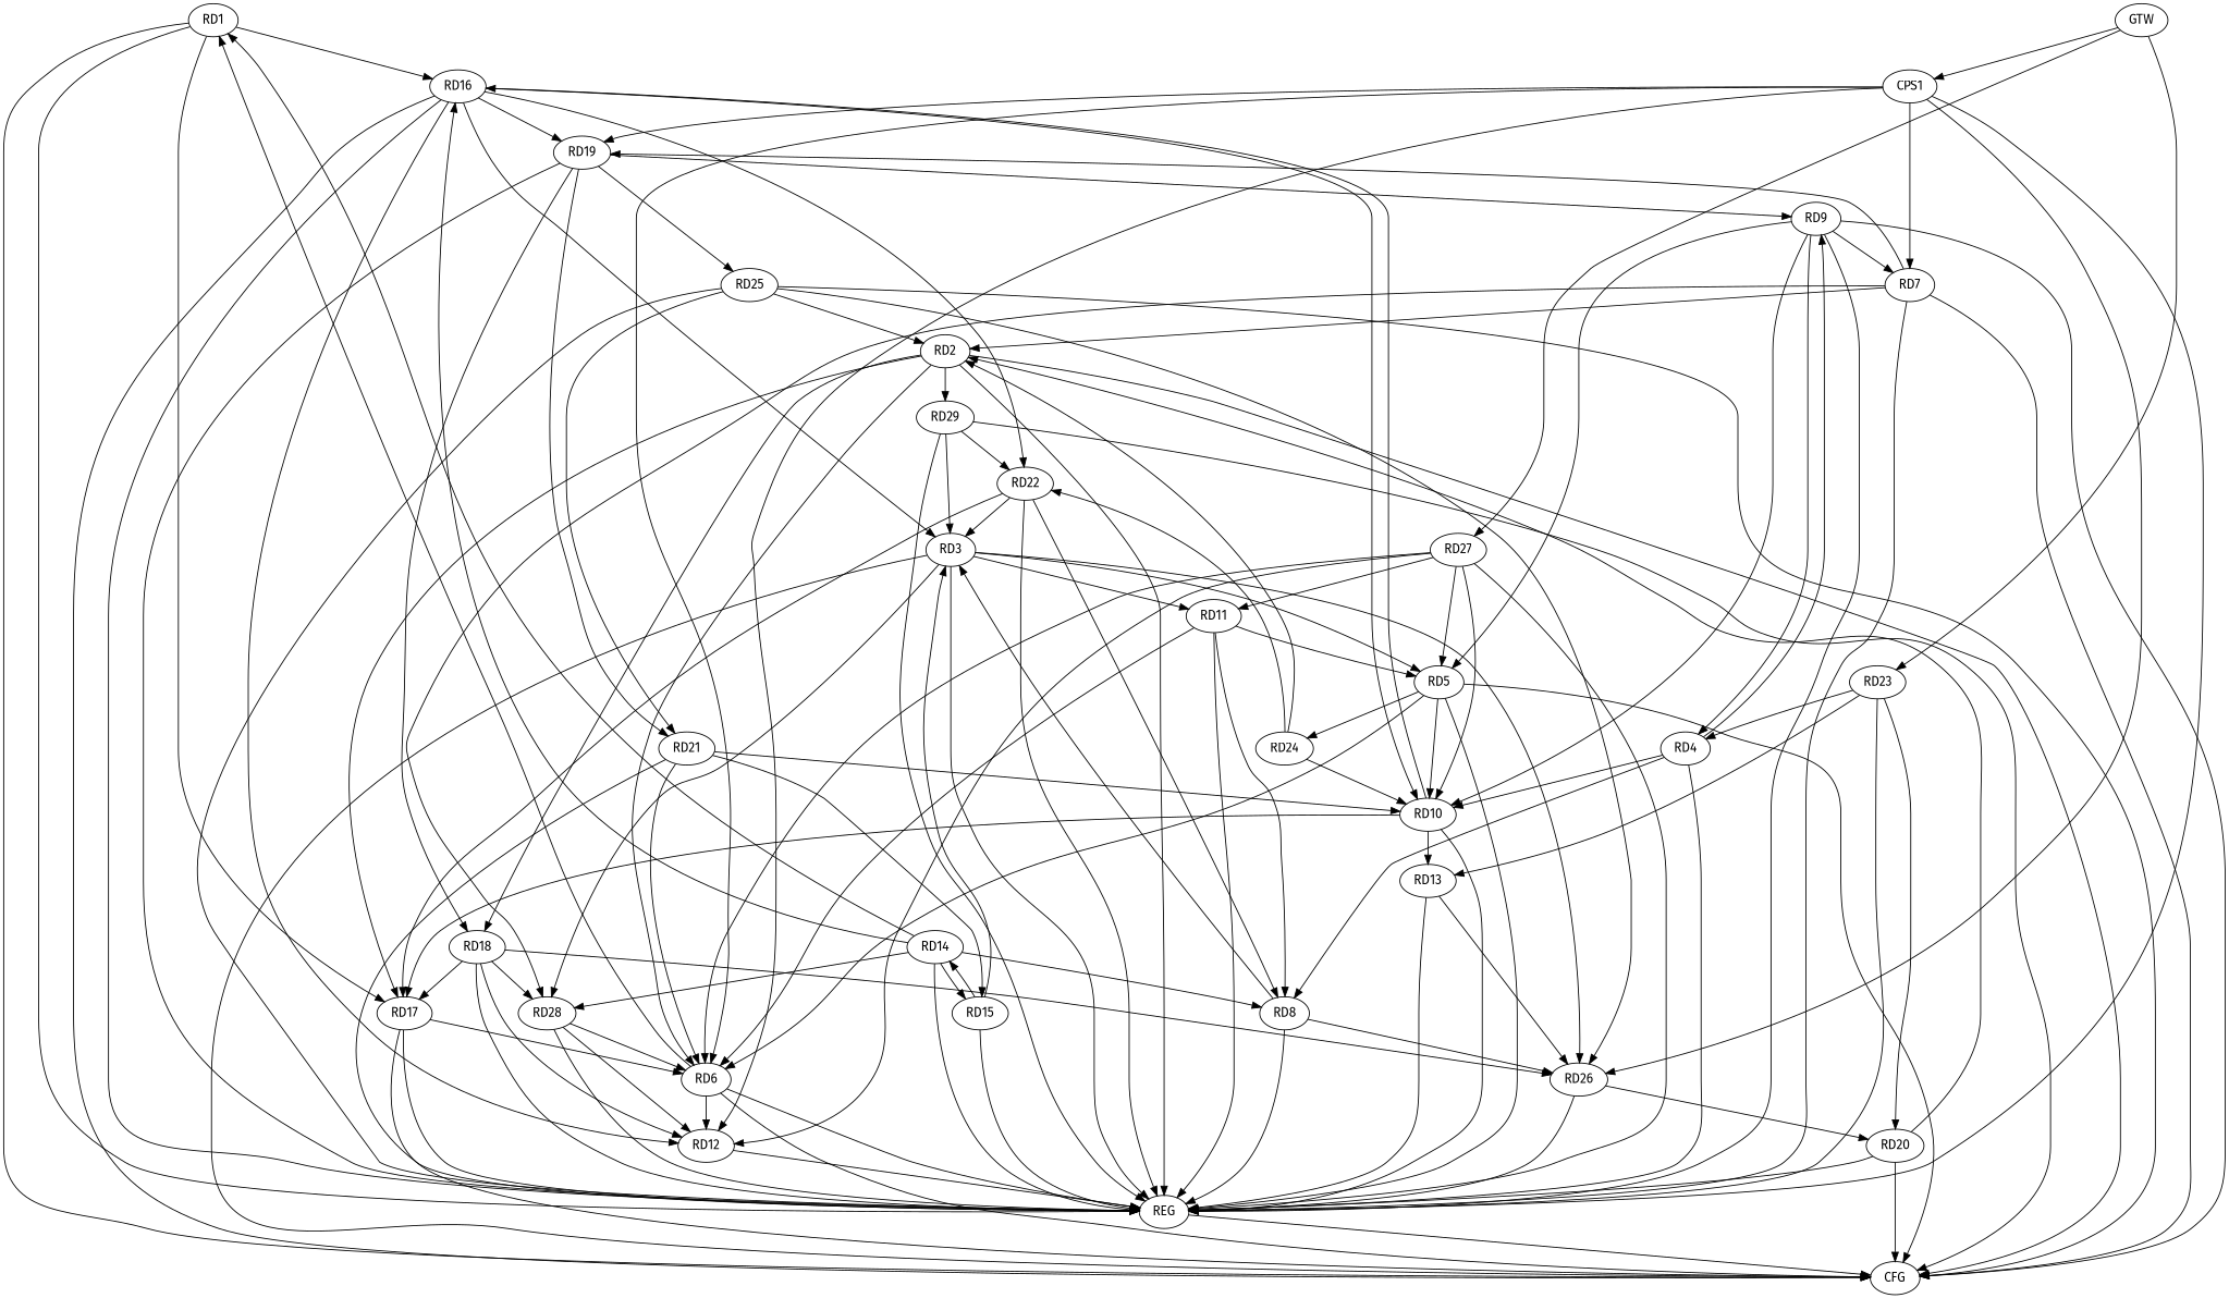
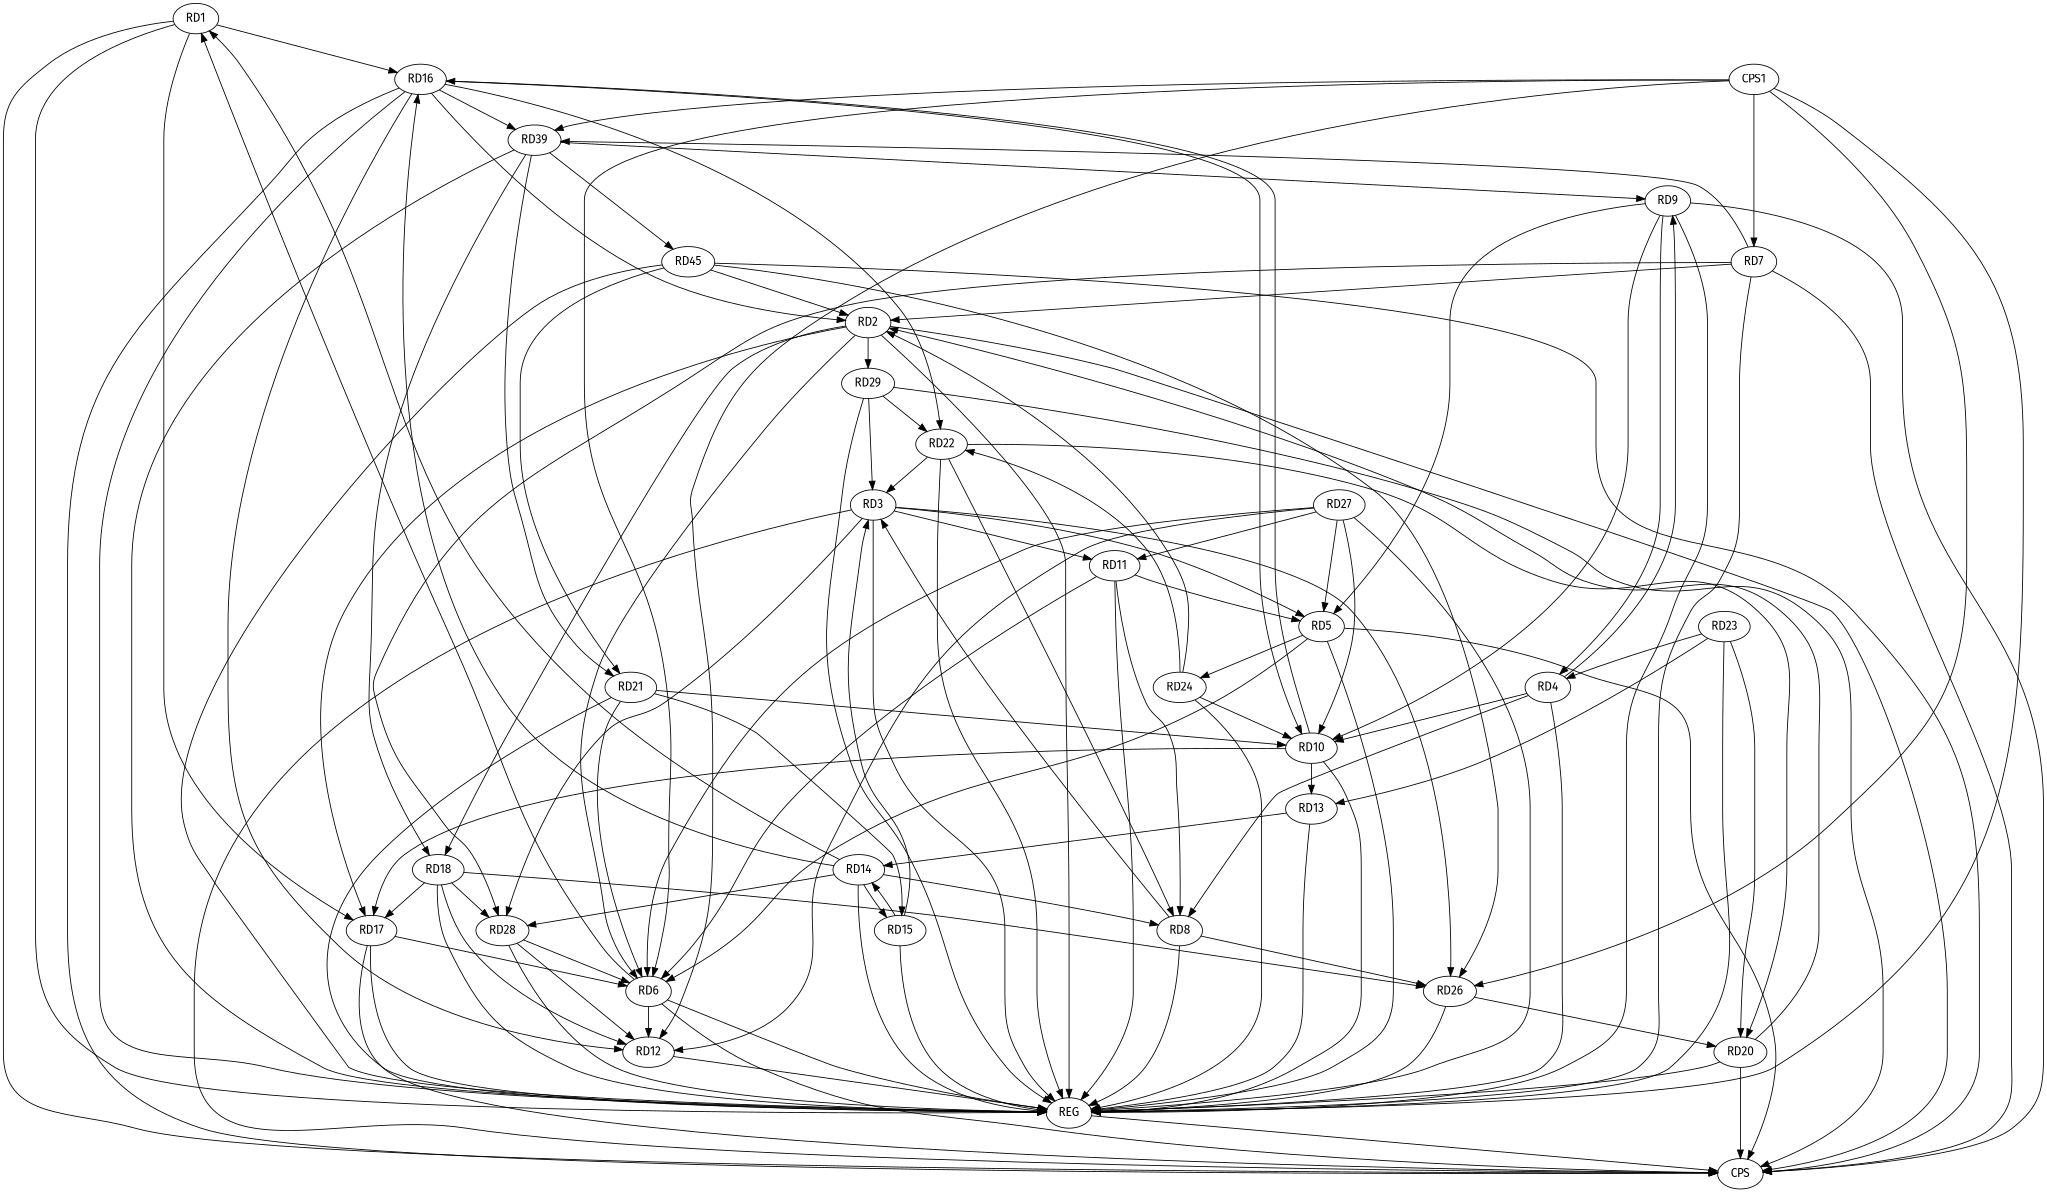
  strict digraph {
    fontname="Fira Sans"
    node [fontname="Fira Sans"]
    edge [fontname="Fira Sans"]
    n1 [label=RD1]
    n2 [label=RD16]
    n3 [label=RD17]
    n4 [label=REG]
-   n5 [label=CFG]
+   n5 [label=CPS]
    n6 [label=RD2]
    n7 [label=RD10]
    n8 [label=RD12]
-   n9 [label=RD19]
+   n9 [label=RD39]
    n10 [label=RD22]
    n11 [label=RD6]
    n12 [label=RD18]
    n13 [label=RD29]
    n14 [label=RD26]
    n15 [label=RD28]
    n16 [label=RD3]
    n17 [label=RD5]
    n18 [label=RD11]
    n19 [label=RD24]
    n20 [label=RD8]
    n21 [label=RD20]
    n22 [label=RD4]
    n23 [label=RD9]
    n24 [label=RD7]
    n25 [label=RD13]
    n26 [label=RD21]
-   n27 [label=RD25]
+   n27 [label=RD45]
    n28 [label=RD14]
    n29 [label=RD15]
    n30 [label=RD23]
    n31 [label=RD27]
    n32 [label=CPS1]
-   n33 [label=GTW]
    n1 -> n2
    n1 -> n3
    n1 -> n4
    n1 -> n5
    n2 -> n4
    n2 -> n5
-   n2 -> n16
+   n2 -> n6
    n2 -> n7
    n2 -> n8
    n2 -> n9
    n2 -> n10
    n3 -> n4
    n3 -> n5
    n3 -> n11
    n4 -> n5
    n6 -> n3
    n6 -> n4
    n6 -> n5
    n6 -> n11
    n6 -> n12
    n6 -> n13
    n7 -> n2
    n7 -> n3
    n7 -> n4
    n7 -> n25
    n8 -> n4
    n9 -> n4
    n9 -> n12
    n9 -> n23
    n9 -> n26
    n9 -> n27
    n10 -> n4
    n10 -> n16
    n10 -> n20
-   n10 -> n3
+   n10 -> n21
    n11 -> n1
    n11 -> n4
    n11 -> n5
    n11 -> n8
    n12 -> n3
    n12 -> n4
    n12 -> n8
    n12 -> n14
    n12 -> n15
    n13 -> n4
    n13 -> n5
    n13 -> n10
    n13 -> n16
    n14 -> n4
    n14 -> n21
    n15 -> n4
    n15 -> n8
    n15 -> n11
    n16 -> n4
    n16 -> n5
    n16 -> n14
    n16 -> n15
    n16 -> n17
    n16 -> n18
    n17 -> n4
    n17 -> n5
-   n17 -> n7
    n17 -> n11
    n17 -> n19
    n18 -> n4
    n18 -> n11
    n18 -> n17
    n18 -> n20
+   n19 -> n4
    n19 -> n6
    n19 -> n7
    n19 -> n10
    n20 -> n4
    n20 -> n14
    n20 -> n16
    n21 -> n4
    n21 -> n5
    n21 -> n6
    n22 -> n4
    n22 -> n7
    n22 -> n20
    n22 -> n23
    n23 -> n4
    n23 -> n5
    n23 -> n7
    n23 -> n17
    n23 -> n22
-   n23 -> n24
    n24 -> n4
    n24 -> n5
    n24 -> n6
    n24 -> n9
    n24 -> n15
    n25 -> n4
-   n25 -> n14
+   n25 -> n28
    n26 -> n4
    n26 -> n7
    n26 -> n11
    n26 -> n29
    n27 -> n4
    n27 -> n5
    n27 -> n6
    n27 -> n14
    n27 -> n26
    n28 -> n1
    n28 -> n2
    n28 -> n4
    n28 -> n15
    n28 -> n20
    n28 -> n29
    n29 -> n4
    n29 -> n16
    n29 -> n28
    n30 -> n4
    n30 -> n21
    n30 -> n22
    n30 -> n25
    n31 -> n4
    n31 -> n7
    n31 -> n8
    n31 -> n11
    n31 -> n17
    n31 -> n18
    n32 -> n4
    n32 -> n8
    n32 -> n9
    n32 -> n11
    n32 -> n14
    n32 -> n24
-   n33 -> n30
-   n33 -> n31
-   n33 -> n32
  }
